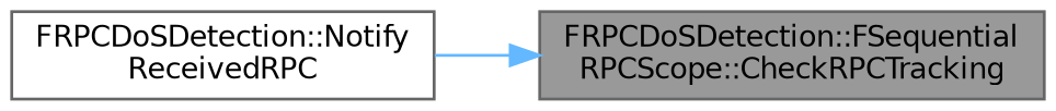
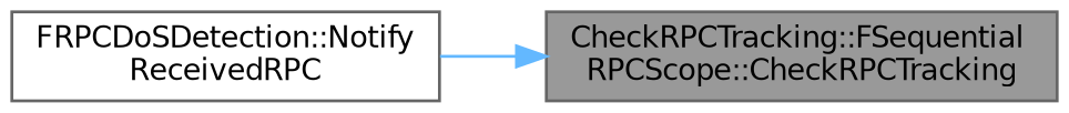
  digraph {
    rankdir=RL
    node [fontname=Helvetica fontsize=10 shape=box style=filled]
-   n1 [color=gray40 fillcolor=grey60 fontcolor=black height=0.2 label="FRPCDoSDetection::FSequential\lRPCScope::CheckRPCTracking" width=0.4]
+   n1 [color=gray40 fillcolor=grey60 fontcolor=black height=0.2 label="CheckRPCTracking::FSequential\lRPCScope::CheckRPCTracking" width=0.4]
    n2 [color=grey40 fillcolor=white height=0.2 label="FRPCDoSDetection::Notify\lReceivedRPC" width=0.4]
    n1 -> n2 [color=steelblue1 dir=back fontname=Helvetica fontsize=10 labelfontname=Helvetica labelfontsize=10 style=solid]
  }
